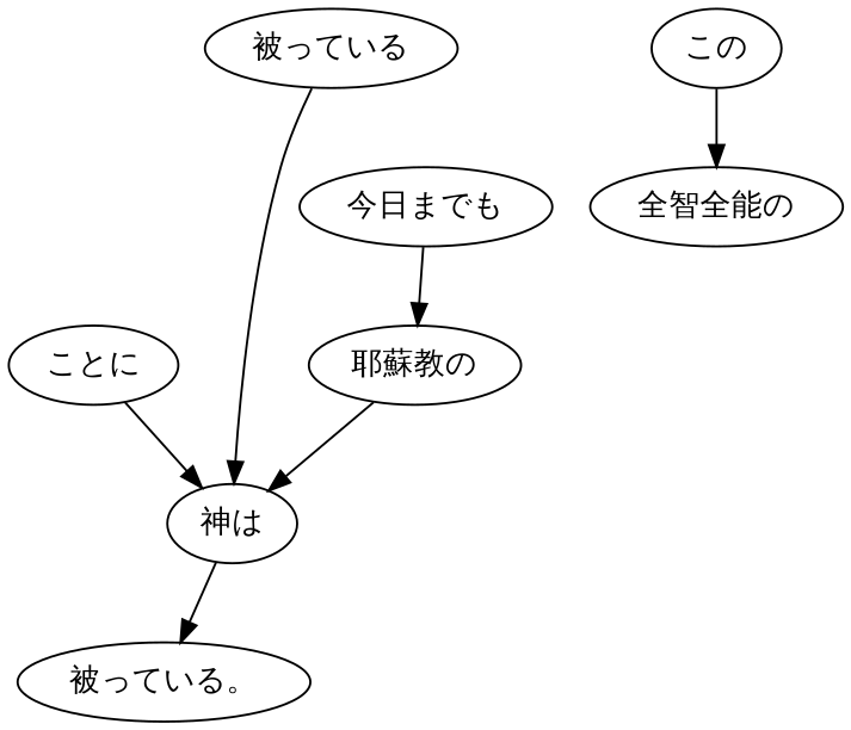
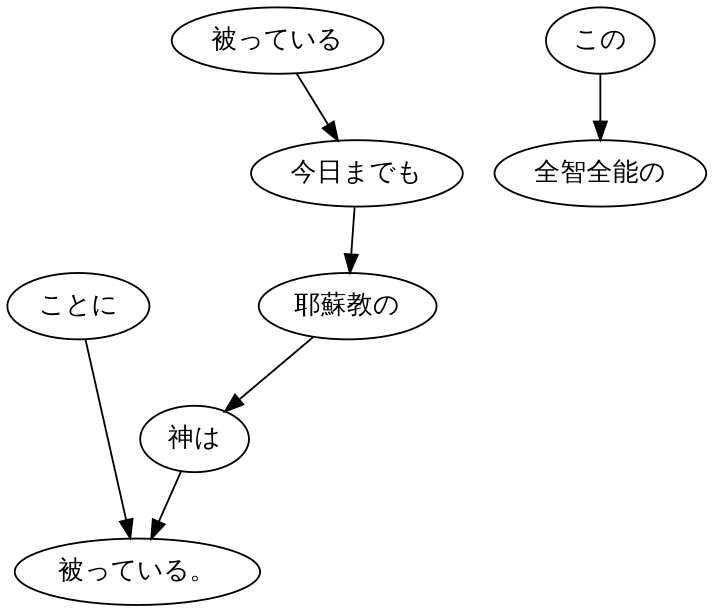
  digraph {
    fontname=Inter
    node [fontname=Inter]
    edge [fontname=Inter]
    n1 [label="ことに"]
    n2 [label="被っている。"]
    n3 [label="耶蘇教の"]
    n4 [label="神は"]
    n5 [label="被っている"]
    n6 [label="今日までも"]
    n7 [label="この"]
    n8 [label="全智全能の"]
-   n1 -> n4
+   n1 -> n2
    n3 -> n4
    n4 -> n2
-   n5 -> n4
+   n5 -> n6
    n6 -> n3
    n7 -> n8
  }
